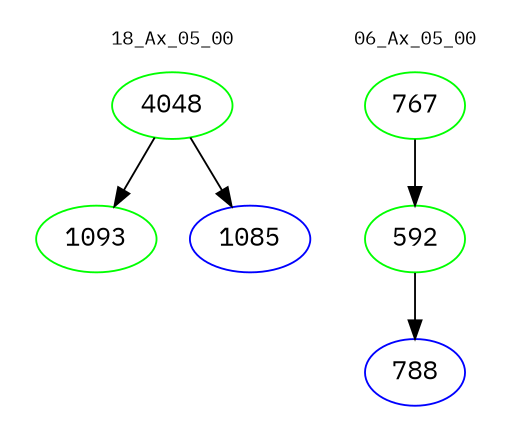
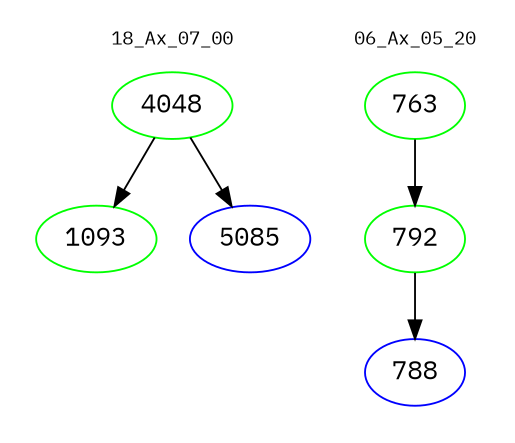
  digraph {
    fontname="IBM Plex Mono"
    node [color=green fontname="IBM Plex Mono"]
    edge [color=black fontname="IBM Plex Mono"]
    n1 [label=4048]
    n2 [label=1093]
-   n3 [color=blue label=1085]
-   n4 [label=767]
-   n5 [label=592]
+   n3 [color=blue label=5085]
+   n4 [label=763]
+   n5 [label=792]
    n6 [color=blue label=788]
    subgraph cluster_1 {
      color=white
      fontsize=10
-     label="18_Ax_05_00"
+     label="18_Ax_07_00"
      n1
      n2
      n3
    }
    subgraph cluster_2 {
      color=white
      fontsize=10
-     label="06_Ax_05_00"
+     label="06_Ax_05_20"
      n4
      n5
      n6
    }
    n1 -> n2
    n1 -> n3
    n4 -> n5
    n5 -> n6
  }
